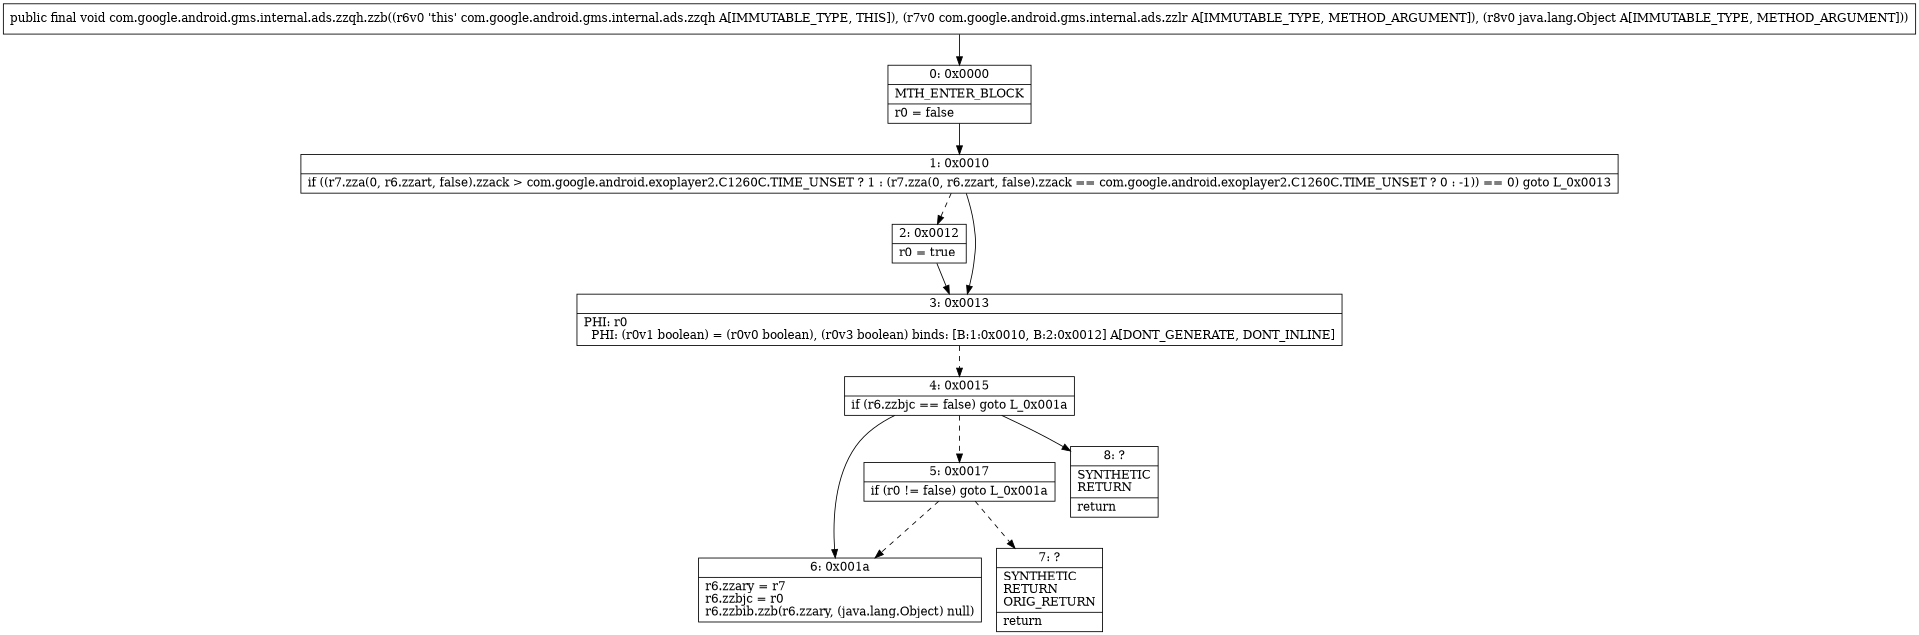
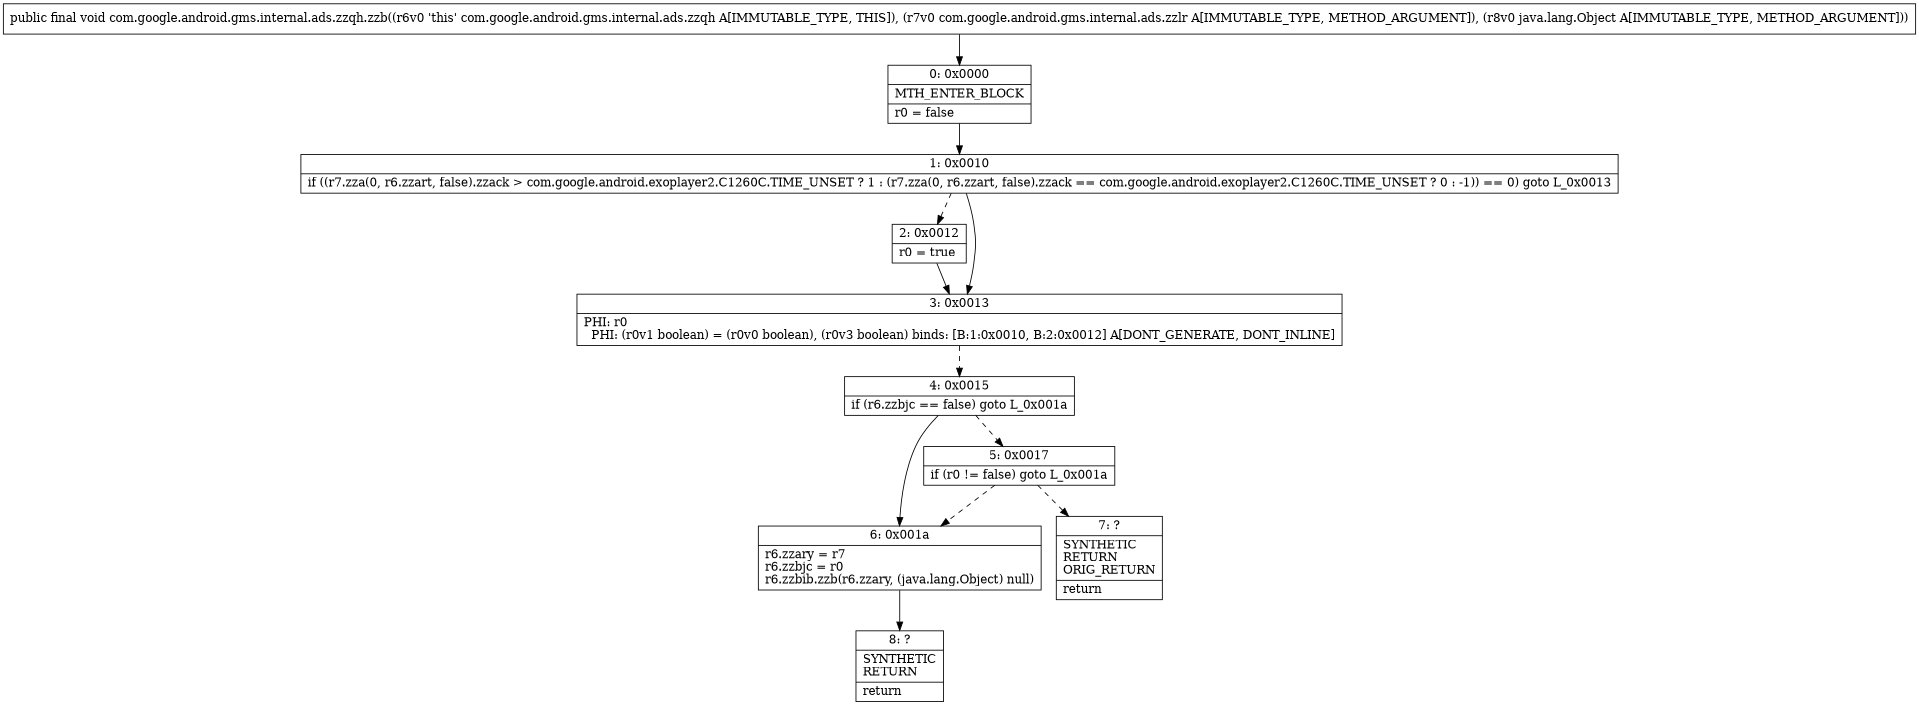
  digraph {
    node [shape=record]
    n1 [label="{0\:\ 0x0000|MTH_ENTER_BLOCK\l|r0 = false\l}"]
    n2 [label="{1\:\ 0x0010|if ((r7.zza(0, r6.zzart, false).zzack \> com.google.android.exoplayer2.C1260C.TIME_UNSET ? 1 : (r7.zza(0, r6.zzart, false).zzack == com.google.android.exoplayer2.C1260C.TIME_UNSET ? 0 : \-1)) == 0) goto L_0x0013\l}"]
    n3 [label="{2\:\ 0x0012|r0 = true\l}"]
    n4 [label="{3\:\ 0x0013|PHI: r0 \l  PHI: (r0v1 boolean) = (r0v0 boolean), (r0v3 boolean) binds: [B:1:0x0010, B:2:0x0012] A[DONT_GENERATE, DONT_INLINE]\l}"]
    n5 [label="{4\:\ 0x0015|if (r6.zzbjc == false) goto L_0x001a\l}"]
    n6 [label="{5\:\ 0x0017|if (r0 != false) goto L_0x001a\l}"]
    n7 [label="{6\:\ 0x001a|r6.zzary = r7\lr6.zzbjc = r0\lr6.zzbib.zzb(r6.zzary, (java.lang.Object) null)\l}"]
    n8 [label="{7\:\ ?|SYNTHETIC\lRETURN\lORIG_RETURN\l|return\l}"]
    n9 [label="{8\:\ ?|SYNTHETIC\lRETURN\l|return\l}"]
    n10 [label="{public final void com.google.android.gms.internal.ads.zzqh.zzb((r6v0 'this' com.google.android.gms.internal.ads.zzqh A[IMMUTABLE_TYPE, THIS]), (r7v0 com.google.android.gms.internal.ads.zzlr A[IMMUTABLE_TYPE, METHOD_ARGUMENT]), (r8v0 java.lang.Object A[IMMUTABLE_TYPE, METHOD_ARGUMENT])) }"]
    n1 -> n2
    n2 -> n3 [style=dashed]
    n2 -> n4
    n3 -> n4
    n4 -> n5 [style=dashed]
    n5 -> n6 [style=dashed]
    n5 -> n7
    n6 -> n7 [style=dashed]
    n6 -> n8 [style=dashed]
-   n5 -> n9
+   n7 -> n9
    n10 -> n1
  }
